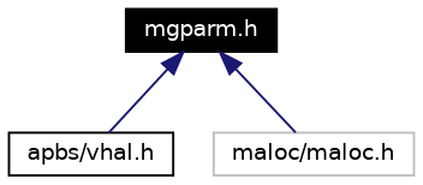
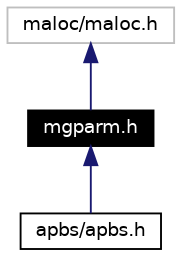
  digraph {
    node [color=black fontname=Helvetica fontsize=10 shape=box]
    edge [color=midnightblue dir=back fontname=Helvetica fontsize=10 style=solid]
    n1 [fontcolor=white height=0.2 label="mgparm.h" style=filled width=0.4]
-   n2 [height=0.2 label="apbs/vhal.h" width=0.4]
+   n2 [height=0.2 label="apbs/apbs.h" width=0.4]
    n3 [color=grey75 height=0.2 label="maloc/maloc.h" width=0.4]
    n1 -> n2
-   n1 -> n3
+   n3 -> n1
  }
